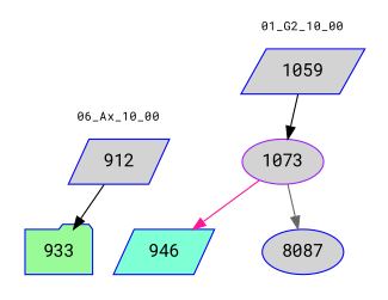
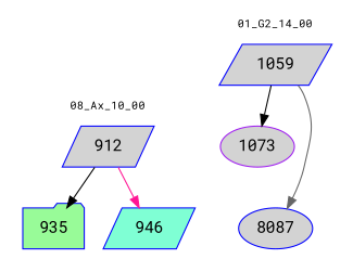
  digraph {
    fontname="Roboto Mono"
    node [color=blue fillcolor=lightgrey fontname="Roboto Mono" shape=parallelogram style=filled]
    edge [color=black fontname="Roboto Mono"]
    n1 [label=912]
-   n2 [fillcolor=palegreen label=933 shape=folder]
+   n2 [fillcolor=palegreen label=935 shape=folder]
    n3 [fillcolor=aquamarine label=946]
    n4 [label=1059]
    n5 [color=purple label=1073 shape=ellipse]
    n6 [label=8087 shape=ellipse]
    subgraph cluster_1 {
      color=white
      fontsize=10
-     label="06_Ax_10_00"
+     label="08_Ax_10_00"
      n1
      n2
      n3
    }
    subgraph cluster_2 {
      color=white
      fontsize=10
-     label="01_G2_10_00"
+     label="01_G2_14_00"
      n4
      n5
      n6
    }
    n1 -> n2
-   n5 -> n3 [color=deeppink]
+   n1 -> n3 [color=deeppink]
    n4 -> n5
-   n5 -> n6 [color=gray40]
+   n4 -> n6 [color=gray40]
  }
